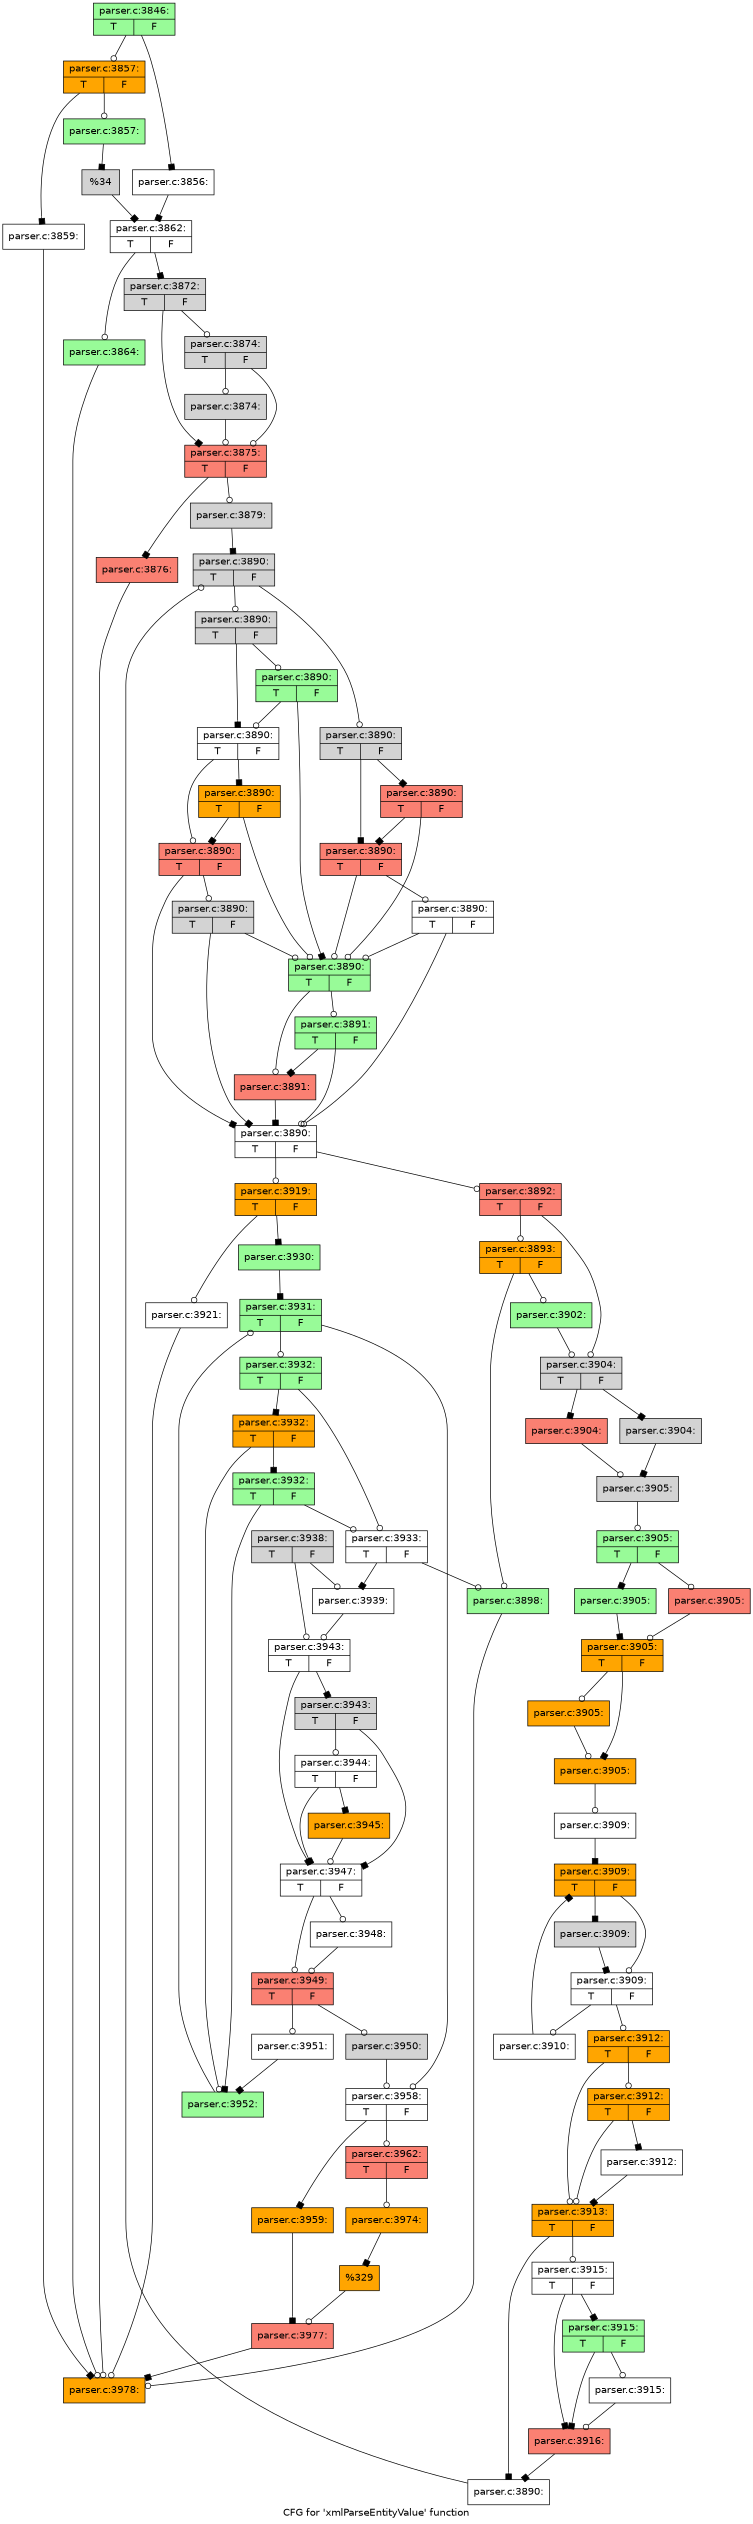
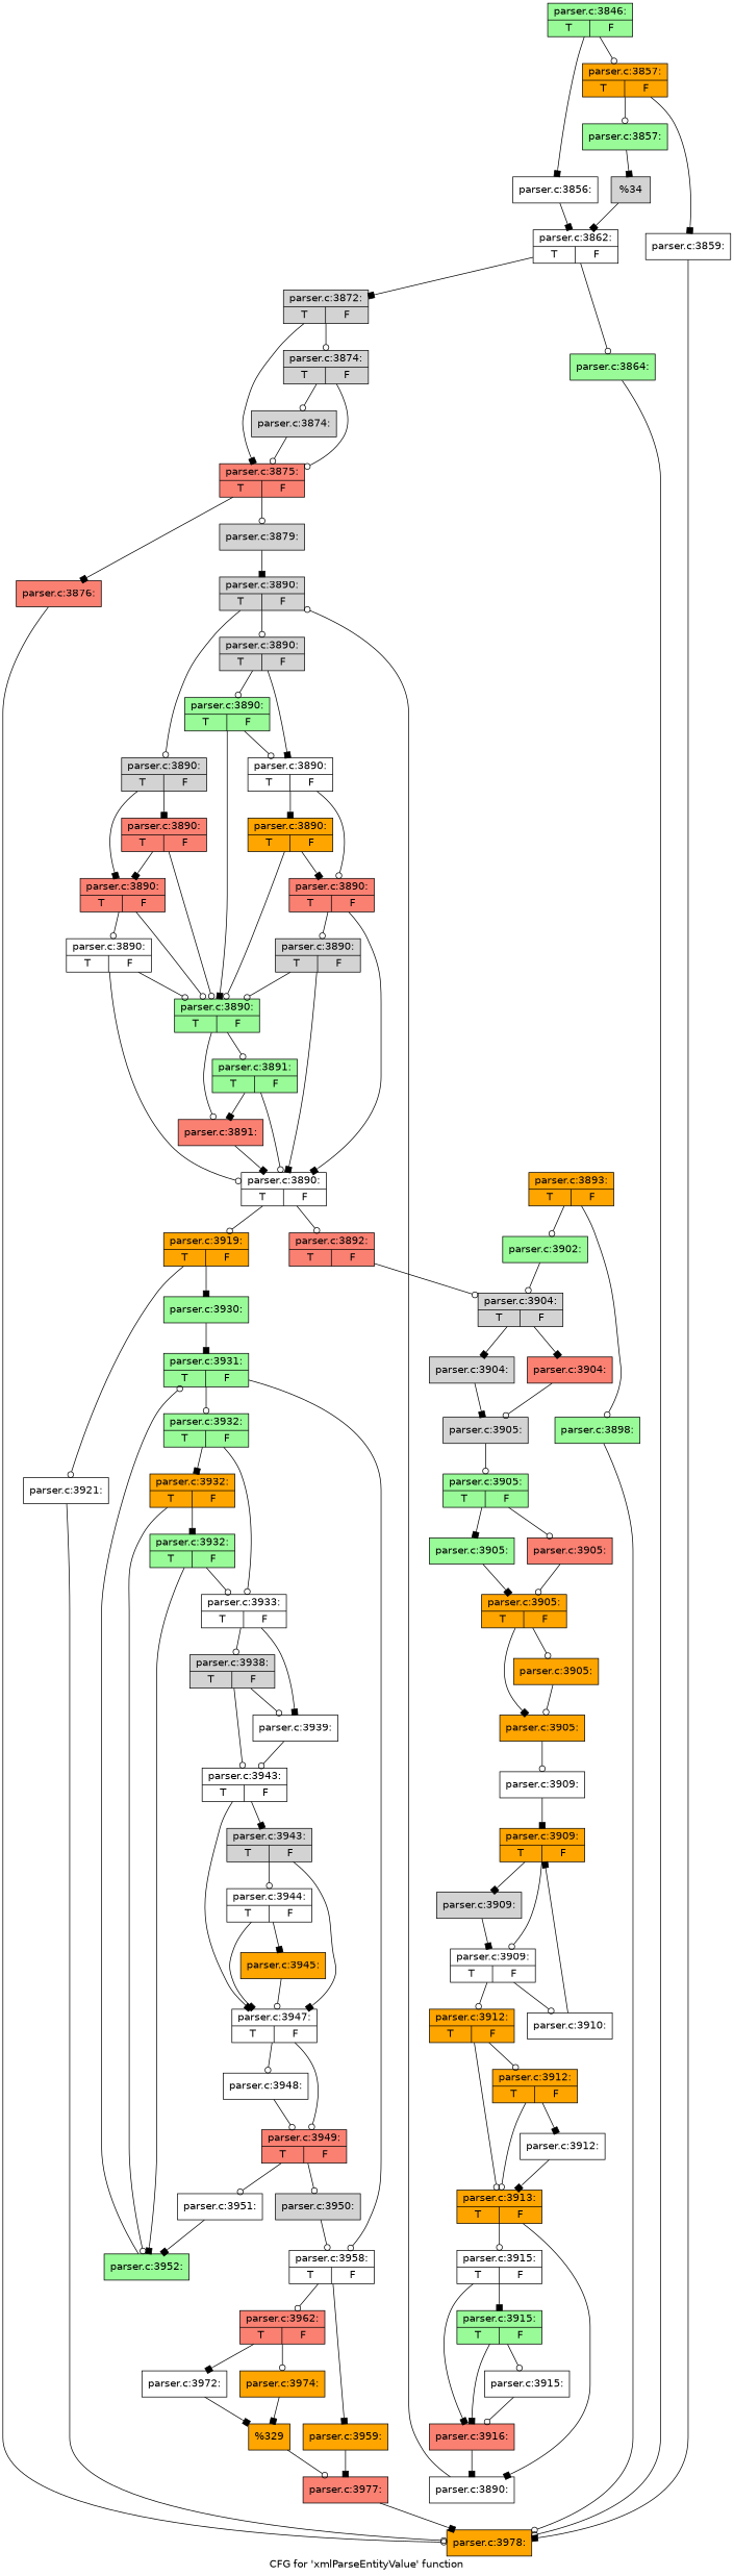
  digraph {
    fontname="DejaVu Sans"
    label="CFG for 'xmlParseEntityValue' function"
    node [fillcolor=white fontname="DejaVu Sans" shape=record style=filled]
    edge [arrowhead=odot fontname="DejaVu Sans"]
    n1 [fillcolor=palegreen label="{parser.c:3846:|{<s0>T|<s1>F}}"]
    n2 [label="{parser.c:3856:}"]
    n3 [fillcolor=orange label="{parser.c:3857:|{<s0>T|<s1>F}}"]
    n4 [label="{parser.c:3862:|{<s0>T|<s1>F}}"]
    n5 [fillcolor=palegreen label="{parser.c:3857:}"]
    n6 [label="{parser.c:3859:}"]
    n7 [fillcolor=palegreen label="{parser.c:3864:}"]
    n8 [fillcolor=lightgrey label="{parser.c:3872:|{<s0>T|<s1>F}}"]
    n9 [fillcolor=lightgrey label="{%34}"]
    n10 [fillcolor=orange label="{parser.c:3978:}"]
    n11 [fillcolor=lightgrey label="{parser.c:3874:|{<s0>T|<s1>F}}"]
    n12 [fillcolor=salmon label="{parser.c:3875:|{<s0>T|<s1>F}}"]
    n13 [fillcolor=lightgrey label="{parser.c:3874:}"]
    n14 [fillcolor=salmon label="{parser.c:3876:}"]
    n15 [fillcolor=lightgrey label="{parser.c:3879:}"]
    n16 [fillcolor=lightgrey label="{parser.c:3890:|{<s0>T|<s1>F}}"]
    n17 [fillcolor=lightgrey label="{parser.c:3890:|{<s0>T|<s1>F}}"]
    n18 [fillcolor=lightgrey label="{parser.c:3890:|{<s0>T|<s1>F}}"]
    n19 [fillcolor=salmon label="{parser.c:3890:|{<s0>T|<s1>F}}"]
    n20 [fillcolor=salmon label="{parser.c:3890:|{<s0>T|<s1>F}}"]
    n21 [fillcolor=palegreen label="{parser.c:3890:|{<s0>T|<s1>F}}"]
    n22 [label="{parser.c:3890:|{<s0>T|<s1>F}}"]
    n23 [fillcolor=palegreen label="{parser.c:3890:|{<s0>T|<s1>F}}"]
    n24 [label="{parser.c:3890:|{<s0>T|<s1>F}}"]
    n25 [fillcolor=orange label="{parser.c:3890:|{<s0>T|<s1>F}}"]
    n26 [fillcolor=salmon label="{parser.c:3890:|{<s0>T|<s1>F}}"]
    n27 [fillcolor=salmon label="{parser.c:3891:}"]
    n28 [fillcolor=palegreen label="{parser.c:3891:|{<s0>T|<s1>F}}"]
    n29 [label="{parser.c:3890:|{<s0>T|<s1>F}}"]
    n30 [fillcolor=salmon label="{parser.c:3892:|{<s0>T|<s1>F}}"]
    n31 [fillcolor=orange label="{parser.c:3919:|{<s0>T|<s1>F}}"]
    n32 [fillcolor=orange label="{parser.c:3893:|{<s0>T|<s1>F}}"]
    n33 [fillcolor=lightgrey label="{parser.c:3904:|{<s0>T|<s1>F}}"]
    n34 [label="{parser.c:3921:}"]
    n35 [fillcolor=palegreen label="{parser.c:3930:}"]
    n36 [fillcolor=lightgrey label="{parser.c:3890:|{<s0>T|<s1>F}}"]
    n37 [fillcolor=palegreen label="{parser.c:3898:}"]
    n38 [fillcolor=palegreen label="{parser.c:3902:}"]
    n39 [fillcolor=lightgrey label="{parser.c:3904:}"]
    n40 [fillcolor=salmon label="{parser.c:3904:}"]
    n41 [fillcolor=palegreen label="{parser.c:3931:|{<s0>T|<s1>F}}"]
    n42 [fillcolor=lightgrey label="{parser.c:3905:}"]
    n43 [fillcolor=palegreen label="{parser.c:3905:|{<s0>T|<s1>F}}"]
    n44 [fillcolor=salmon label="{parser.c:3905:}"]
    n45 [fillcolor=palegreen label="{parser.c:3905:}"]
    n46 [fillcolor=orange label="{parser.c:3905:|{<s0>T|<s1>F}}"]
    n47 [fillcolor=orange label="{parser.c:3905:}"]
    n48 [fillcolor=orange label="{parser.c:3905:}"]
    n49 [label="{parser.c:3909:}"]
    n50 [fillcolor=orange label="{parser.c:3909:|{<s0>T|<s1>F}}"]
    n51 [fillcolor=lightgrey label="{parser.c:3909:}"]
    n52 [label="{parser.c:3909:|{<s0>T|<s1>F}}"]
    n53 [label="{parser.c:3910:}"]
    n54 [fillcolor=orange label="{parser.c:3912:|{<s0>T|<s1>F}}"]
    n55 [fillcolor=orange label="{parser.c:3912:|{<s0>T|<s1>F}}"]
    n56 [fillcolor=orange label="{parser.c:3913:|{<s0>T|<s1>F}}"]
    n57 [label="{parser.c:3912:}"]
    n58 [label="{parser.c:3915:|{<s0>T|<s1>F}}"]
    n59 [label="{parser.c:3890:}"]
    n60 [fillcolor=palegreen label="{parser.c:3915:|{<s0>T|<s1>F}}"]
    n61 [fillcolor=salmon label="{parser.c:3916:}"]
    n62 [label="{parser.c:3915:}"]
    n63 [fillcolor=palegreen label="{parser.c:3932:|{<s0>T|<s1>F}}"]
    n64 [label="{parser.c:3958:|{<s0>T|<s1>F}}"]
    n65 [label="{parser.c:3933:|{<s0>T|<s1>F}}"]
    n66 [fillcolor=orange label="{parser.c:3932:|{<s0>T|<s1>F}}"]
    n67 [fillcolor=orange label="{parser.c:3959:}"]
    n68 [fillcolor=salmon label="{parser.c:3962:|{<s0>T|<s1>F}}"]
    n69 [label="{parser.c:3939:}"]
    n70 [fillcolor=lightgrey label="{parser.c:3938:|{<s0>T|<s1>F}}"]
    n71 [fillcolor=palegreen label="{parser.c:3932:|{<s0>T|<s1>F}}"]
    n72 [fillcolor=palegreen label="{parser.c:3952:}"]
    n73 [fillcolor=salmon label="{parser.c:3977:}"]
+   n74 [label="{parser.c:3972:}"]
    n75 [fillcolor=orange label="{parser.c:3974:}"]
    n76 [label="{parser.c:3943:|{<s0>T|<s1>F}}"]
    n77 [fillcolor=lightgrey label="{parser.c:3943:|{<s0>T|<s1>F}}"]
    n78 [label="{parser.c:3947:|{<s0>T|<s1>F}}"]
    n79 [label="{parser.c:3944:|{<s0>T|<s1>F}}"]
    n80 [label="{parser.c:3948:}"]
    n81 [fillcolor=salmon label="{parser.c:3949:|{<s0>T|<s1>F}}"]
    n82 [fillcolor=orange label="{parser.c:3945:}"]
    n83 [fillcolor=lightgrey label="{parser.c:3950:}"]
    n84 [label="{parser.c:3951:}"]
    n85 [fillcolor=orange label="{%329}"]
    n1 -> n2 [arrowhead=box]
    n1 -> n3
    n2 -> n4 [arrowhead=box]
    n3 -> n5
    n3 -> n6 [arrowhead=box]
    n4 -> n7
    n4 -> n8 [arrowhead=box]
    n5 -> n9 [arrowhead=box]
    n6 -> n10 [arrowhead=box]
    n7 -> n10
    n8 -> n11
    n8 -> n12 [arrowhead=box]
    n9 -> n4 [arrowhead=box]
    n11 -> n12
    n11 -> n13
    n12 -> n14 [arrowhead=box]
    n12 -> n15
    n13 -> n12
    n14 -> n10
    n15 -> n16 [arrowhead=box]
    n16 -> n17
    n16 -> n18
    n17 -> n19 [arrowhead=box]
    n17 -> n20 [arrowhead=box]
    n18 -> n21
    n18 -> n22 [arrowhead=box]
    n19 -> n20 [arrowhead=box]
    n19 -> n23
    n20 -> n23
    n20 -> n24
    n21 -> n22
    n21 -> n23 [arrowhead=box]
    n22 -> n25 [arrowhead=box]
    n22 -> n26
    n23 -> n27
    n23 -> n28
    n24 -> n23
    n24 -> n29
    n25 -> n23
    n25 -> n26 [arrowhead=box]
    n26 -> n29 [arrowhead=box]
    n26 -> n36
    n27 -> n29 [arrowhead=box]
    n28 -> n27 [arrowhead=box]
    n28 -> n29
    n29 -> n30
    n29 -> n31
-   n30 -> n32
    n30 -> n33
    n31 -> n34
    n31 -> n35 [arrowhead=box]
    n32 -> n37
    n32 -> n38
    n33 -> n39 [arrowhead=box]
    n33 -> n40 [arrowhead=box]
    n34 -> n10
    n35 -> n41 [arrowhead=box]
    n36 -> n23
    n36 -> n29 [arrowhead=box]
    n37 -> n10
    n38 -> n33
    n39 -> n42 [arrowhead=box]
    n40 -> n42
    n41 -> n63
    n41 -> n64
    n42 -> n43
    n43 -> n44
    n43 -> n45 [arrowhead=box]
    n44 -> n46
    n45 -> n46 [arrowhead=box]
    n46 -> n47
    n46 -> n48 [arrowhead=box]
    n47 -> n48
    n48 -> n49
    n49 -> n50 [arrowhead=box]
    n50 -> n51 [arrowhead=box]
    n50 -> n52
    n51 -> n52 [arrowhead=box]
    n52 -> n53
    n52 -> n54
    n53 -> n50 [arrowhead=box]
    n54 -> n55
    n54 -> n56
    n55 -> n56
    n55 -> n57 [arrowhead=box]
    n56 -> n58
    n56 -> n59 [arrowhead=box]
    n57 -> n56 [arrowhead=box]
    n58 -> n60 [arrowhead=box]
    n58 -> n61 [arrowhead=box]
    n59 -> n16
    n60 -> n61 [arrowhead=box]
    n60 -> n62
    n61 -> n59 [arrowhead=box]
    n62 -> n61
    n63 -> n65
    n63 -> n66 [arrowhead=box]
    n64 -> n67 [arrowhead=box]
    n64 -> n68
    n65 -> n69 [arrowhead=box]
-   n65 -> n37
+   n65 -> n70
    n66 -> n71 [arrowhead=box]
    n66 -> n72
    n67 -> n73 [arrowhead=box]
+   n68 -> n74 [arrowhead=box]
    n68 -> n75
    n69 -> n76
    n70 -> n69
    n70 -> n76
    n71 -> n65
    n71 -> n72 [arrowhead=box]
    n72 -> n41
    n73 -> n10 [arrowhead=box]
+   n74 -> n85 [arrowhead=box]
    n75 -> n85 [arrowhead=box]
    n76 -> n77 [arrowhead=box]
    n76 -> n78 [arrowhead=box]
    n77 -> n78 [arrowhead=box]
    n77 -> n79
    n78 -> n80
    n78 -> n81
    n79 -> n78 [arrowhead=box]
    n79 -> n82 [arrowhead=box]
    n80 -> n81
    n81 -> n83
    n81 -> n84
    n82 -> n78
    n83 -> n64
    n84 -> n72 [arrowhead=box]
    n85 -> n73
  }
